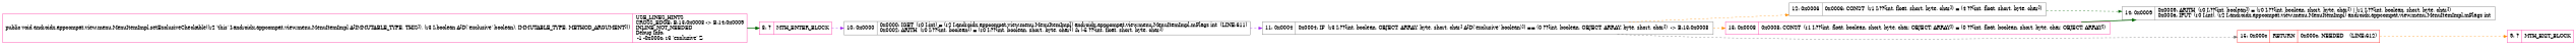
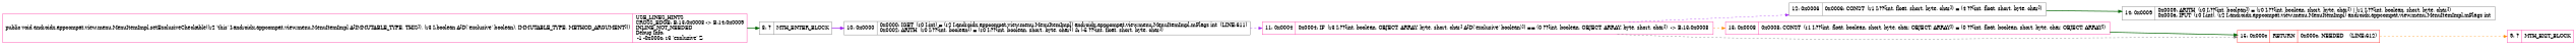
  digraph {
    rankdir=LR
    node [color=deeppink shape=record]
    edge [color=darkorange style=dashed]
-   n1 [label="{8\:\ ?|MTH_ENTER_BLOCK\l}"]
+   n1 [color=gray40 label="{8\:\ ?|MTH_ENTER_BLOCK\l}"]
    n2 [color=gray40 label="{10\:\ 0x0000|0x0000: IGET  (r0 I:int) = (r2 I:androidx.appcompat.view.menu.MenuItemImpl) androidx.appcompat.view.menu.MenuItemImpl.mFlags int  (LINE:611)\l0x0002: ARITH  (r0 I:??[int, boolean]) = (r0 I:??[int, boolean, short, byte, char]) & (\-5 ??[int, float, short, byte, char]) \l}"]
-   n3 [color=gray40 label="{11\:\ 0x0004|0x0004: IF  (r3 I:??[int, boolean, OBJECT, ARRAY, byte, short, char] A[D('exclusive' boolean)]) == (0 ??[int, boolean, OBJECT, ARRAY, byte, short, char])  \-\> B:13:0x0008 \l}"]
+   n3 [label="{11\:\ 0x0004|0x0004: IF  (r3 I:??[int, boolean, OBJECT, ARRAY, byte, short, char] A[D('exclusive' boolean)]) == (0 ??[int, boolean, OBJECT, ARRAY, byte, short, char])  \-\> B:13:0x0008 \l}"]
    n4 [color=gray40 label="{12\:\ 0x0006|0x0006: CONST  (r1 I:??[int, float, short, byte, char]) = (4 ??[int, float, short, byte, char]) \l}"]
    n5 [label="{13\:\ 0x0008|0x0008: CONST  (r1 I:??[int, float, boolean, short, byte, char, OBJECT, ARRAY]) = (0 ??[int, float, boolean, short, byte, char, OBJECT, ARRAY]) \l}"]
    n6 [color=red label="{15\:\ 0x000c|RETURN\l|0x000c: NEEDED    (LINE:612)\l}"]
    n7 [color=gray40 label="{14\:\ 0x0009|0x0009: ARITH  (r0 I:??[int, boolean]) = (r0 I:??[int, boolean, short, byte, char]) \| (r1 I:??[int, boolean, short, byte, char]) \l0x000a: IPUT  (r0 I:int), (r2 I:androidx.appcompat.view.menu.MenuItemImpl) androidx.appcompat.view.menu.MenuItemImpl.mFlags int \l}"]
    n8 [label="{9\:\ ?|MTH_EXIT_BLOCK\l}"]
    n9 [label="{public void androidx.appcompat.view.menu.MenuItemImpl.setExclusiveCheckable((r2 'this' I:androidx.appcompat.view.menu.MenuItemImpl A[IMMUTABLE_TYPE, THIS]), (r3 I:boolean A[D('exclusive' boolean), IMMUTABLE_TYPE, METHOD_ARGUMENT]))  | USE_LINES_HINTS\lCROSS_EDGE: B:13:0x0008 \-\> B:14:0x0009\lINLINE_NOT_NEEDED\lDebug Info:\l  \-1 \-0x000c: r3 'exclusive' Z\l}"]
-   n1 -> n2 [color=purple]
+   n1 -> n2 [color=purple style=bold]
    n2 -> n3 [color=purple]
-   n3 -> n4
+   n3 -> n4 [color=purple]
    n3 -> n5
    n3 -> n6 [color=gray40]
-   n4 -> n7 [color=darkgreen]
-   n5 -> n7 [color=darkgreen style=bold]
+   n4 -> n7 [color=darkgreen style=bold]
+   n5 -> n6 [color=darkgreen style=bold]
    n6 -> n8
    n9 -> n1 [color=darkgreen style=bold]
  }
